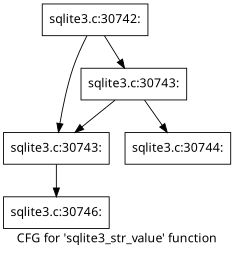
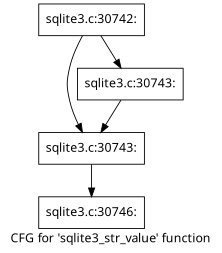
  digraph {
    fontname="Noto Sans"
    label="CFG for 'sqlite3_str_value' function"
    node [fontname="Noto Sans" shape=record]
    edge [fontname="Noto Sans"]
    n1 [label="{sqlite3.c:30742:}"]
    n2 [label="{sqlite3.c:30743:}"]
    n3 [label="{sqlite3.c:30743:}"]
    n4 [label="{sqlite3.c:30746:}"]
-   n5 [label="{sqlite3.c:30744:}"]
    n1 -> n2
    n1 -> n3
    n2 -> n4
    n3 -> n2
-   n3 -> n5
  }
